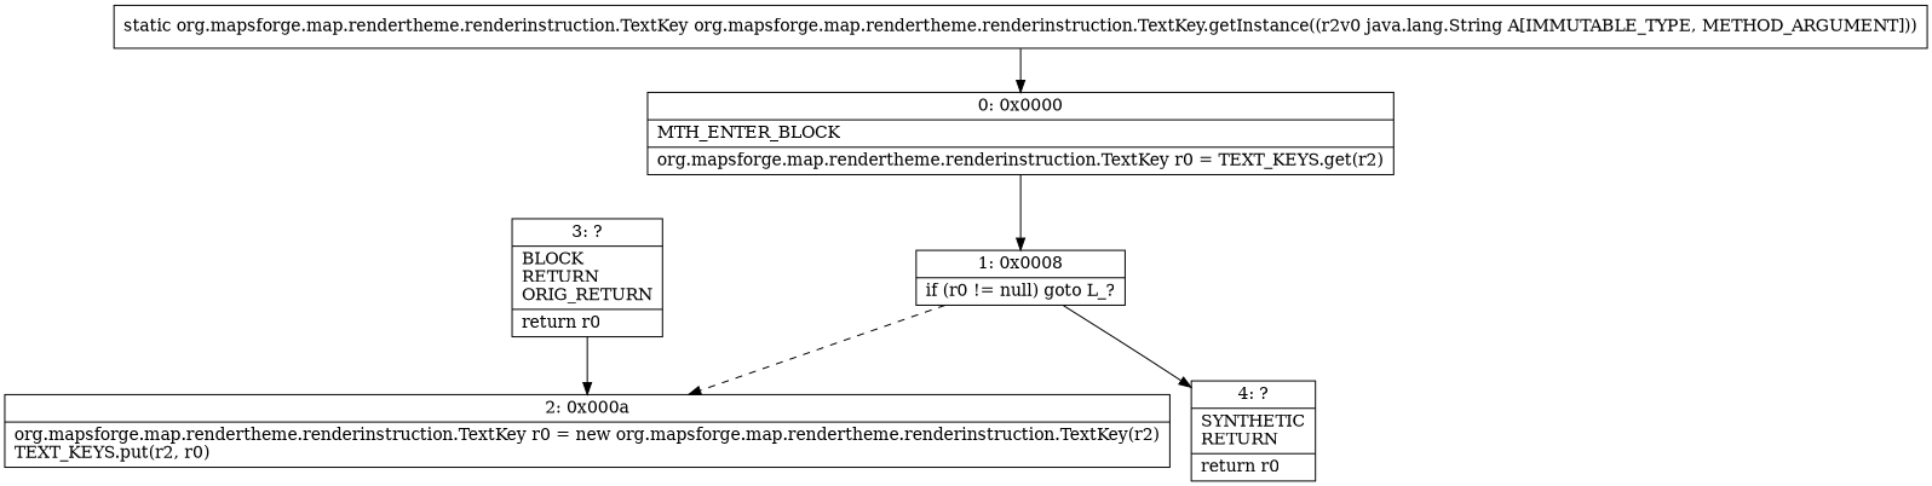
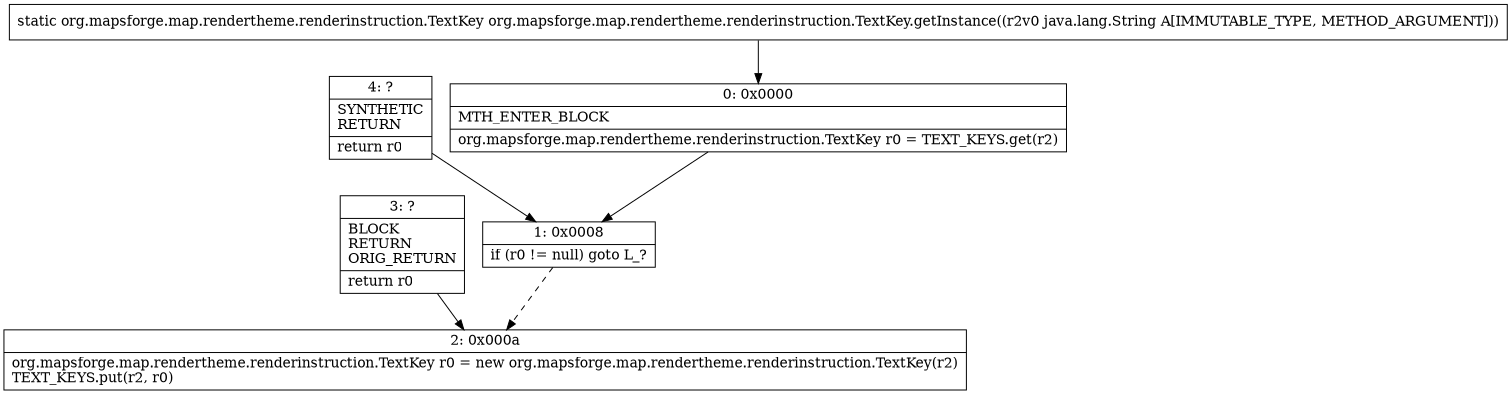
  digraph {
    node [shape=record]
    n1 [label="{0\:\ 0x0000|MTH_ENTER_BLOCK\l|org.mapsforge.map.rendertheme.renderinstruction.TextKey r0 = TEXT_KEYS.get(r2)\l}"]
    n2 [label="{1\:\ 0x0008|if (r0 != null) goto L_?\l}"]
    n3 [label="{2\:\ 0x000a|org.mapsforge.map.rendertheme.renderinstruction.TextKey r0 = new org.mapsforge.map.rendertheme.renderinstruction.TextKey(r2)\lTEXT_KEYS.put(r2, r0)\l}"]
    n4 [label="{4\:\ ?|SYNTHETIC\lRETURN\l|return r0\l}"]
    n5 [label="{3\:\ ?|BLOCK\lRETURN\lORIG_RETURN\l|return r0\l}"]
    n6 [label="{static org.mapsforge.map.rendertheme.renderinstruction.TextKey org.mapsforge.map.rendertheme.renderinstruction.TextKey.getInstance((r2v0 java.lang.String A[IMMUTABLE_TYPE, METHOD_ARGUMENT])) }"]
    n1 -> n2
    n2 -> n3 [style=dashed]
-   n2 -> n4
+   n4 -> n2
    n5 -> n3
    n6 -> n1
  }
